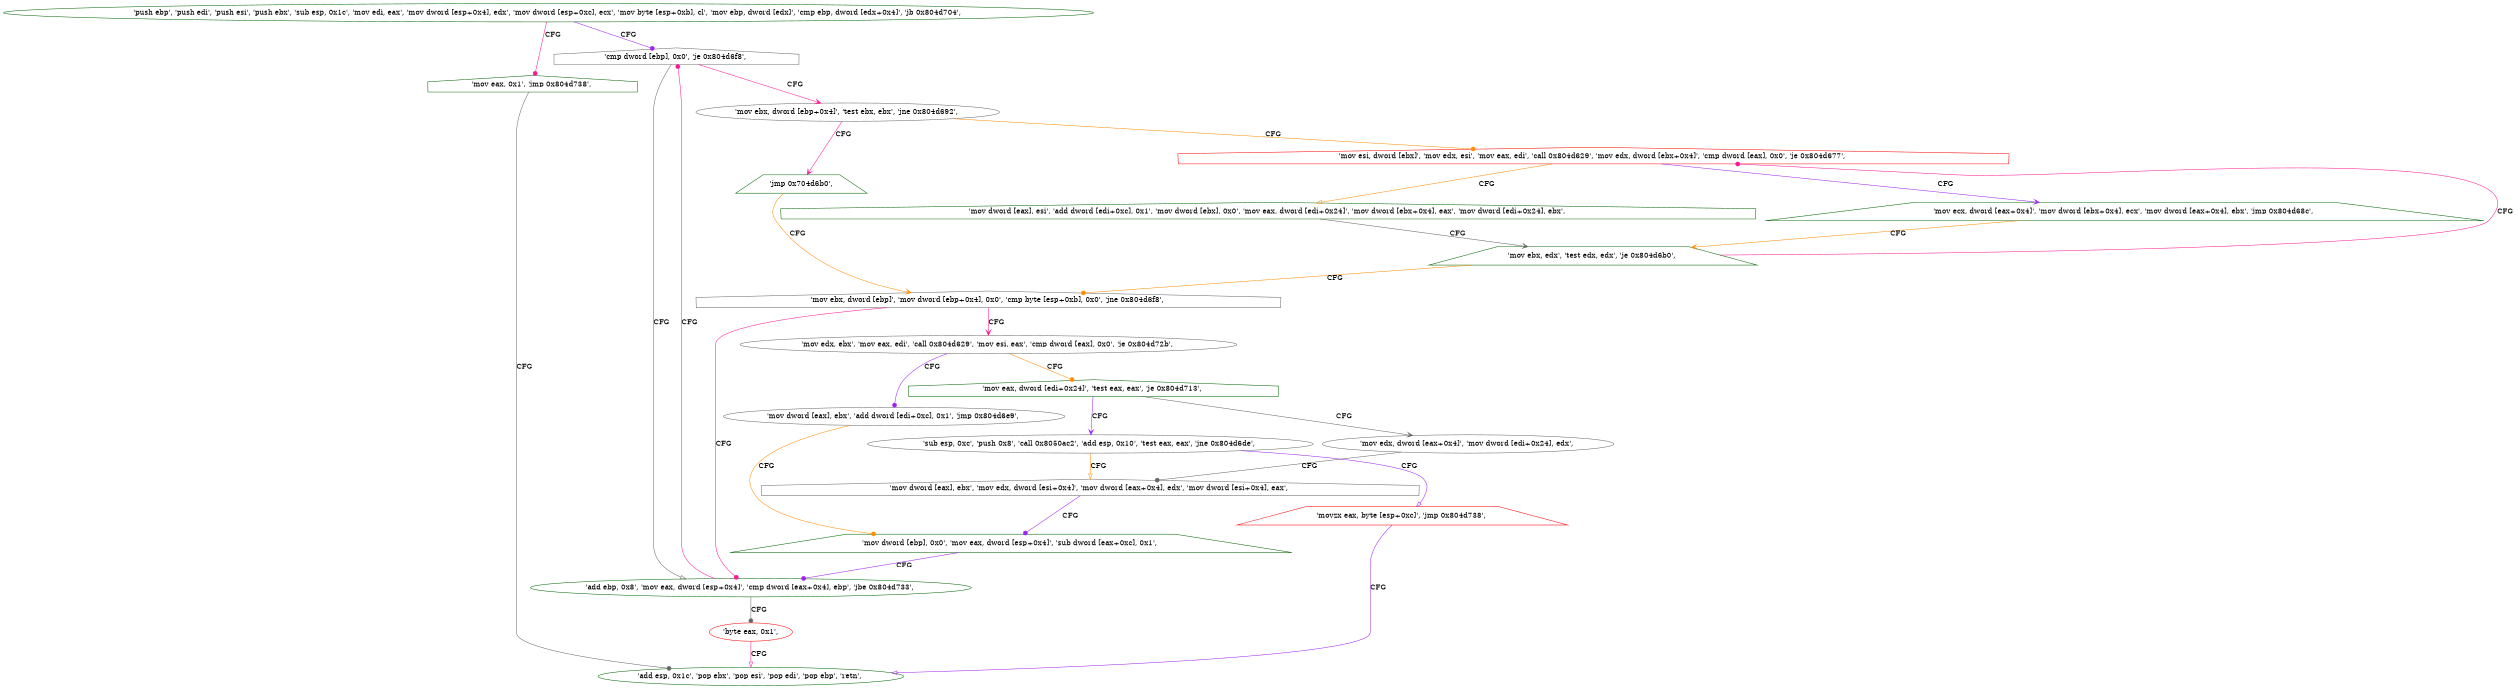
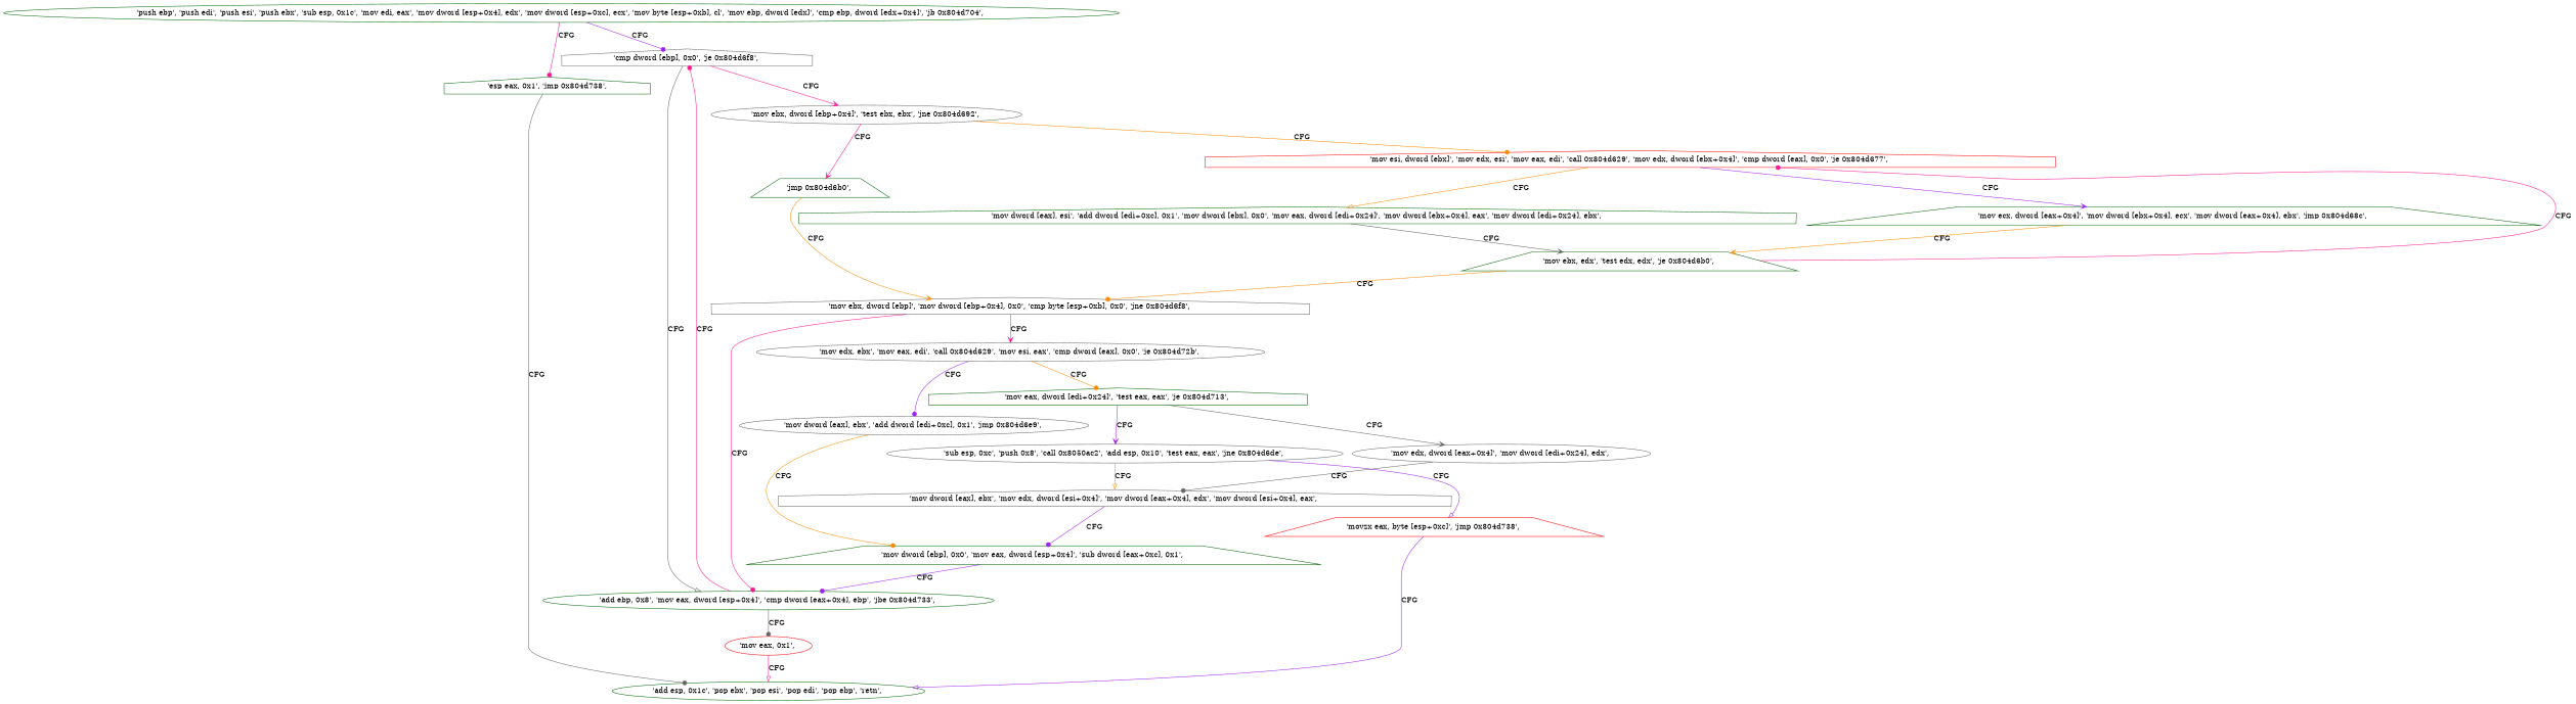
  digraph {
    node [color=darkgreen shape=ellipse]
    edge [arrowhead=dot color=purple]
    n1 [label="'push ebp', 'push edi', 'push esi', 'push ebx', 'sub esp, 0x1c', 'mov edi, eax', 'mov dword [esp+0x4], edx', 'mov dword [esp+0xc], ecx', 'mov byte [esp+0xb], cl', 'mov ebp, dword [edx]', 'cmp ebp, dword [edx+0x4]', 'jb 0x804d704', "]
    n2 [color=gray40 label="'cmp dword [ebp], 0x0', 'je 0x804d6f8', " shape=house]
-   n3 [label="'mov eax, 0x1', 'jmp 0x804d738', " shape=house]
+   n3 [label="'esp eax, 0x1', 'jmp 0x804d738'," shape=house]
    n4 [label="'add ebp, 0x8', 'mov eax, dword [esp+0x4]', 'cmp dword [eax+0x4], ebp', 'jbe 0x804d733', "]
    n5 [color=gray40 label="'mov ebx, dword [ebp+0x4]', 'test ebx, ebx', 'jne 0x804d692', "]
    n6 [label="'add esp, 0x1c', 'pop ebx', 'pop esi', 'pop edi', 'pop ebp', 'retn', "]
-   n7 [color=red label="'byte eax, 0x1',"]
+   n7 [color=red label="'mov eax, 0x1', "]
    n8 [color=red label="'mov esi, dword [ebx]', 'mov edx, esi', 'mov eax, edi', 'call 0x804d629', 'mov edx, dword [ebx+0x4]', 'cmp dword [eax], 0x0', 'je 0x804d677', " shape=house]
-   n9 [label="'jmp 0x704d6b0'," shape=trapezium]
+   n9 [label="'jmp 0x804d6b0', " shape=trapezium]
    n10 [label="'mov dword [eax], esi', 'add dword [edi+0xc], 0x1', 'mov dword [ebx], 0x0', 'mov eax, dword [edi+0x24]', 'mov dword [ebx+0x4], eax', 'mov dword [edi+0x24], ebx', " shape=house]
    n11 [label="'mov ecx, dword [eax+0x4]', 'mov dword [ebx+0x4], ecx', 'mov dword [eax+0x4], ebx', 'jmp 0x804d68c', " shape=trapezium]
    n12 [color=gray40 label="'mov ebx, dword [ebp]', 'mov dword [ebp+0x4], 0x0', 'cmp byte [esp+0xb], 0x0', 'jne 0x804d6f8', " shape=house]
    n13 [label="'mov ebx, edx', 'test edx, edx', 'je 0x804d6b0', " shape=trapezium]
    n14 [color=gray40 label="'mov edx, ebx', 'mov eax, edi', 'call 0x804d629', 'mov esi, eax', 'cmp dword [eax], 0x0', 'je 0x804d72b', "]
    n15 [color=gray40 label="'mov dword [eax], ebx', 'add dword [edi+0xc], 0x1', 'jmp 0x804d6e9', "]
    n16 [label="'mov eax, dword [edi+0x24]', 'test eax, eax', 'je 0x804d713', " shape=house]
    n17 [label="'mov dword [ebp], 0x0', 'mov eax, dword [esp+0x4]', 'sub dword [eax+0xc], 0x1', " shape=trapezium]
    n18 [color=gray40 label="'sub esp, 0xc', 'push 0x8', 'call 0x8050ac2', 'add esp, 0x10', 'test eax, eax', 'jne 0x804d6de', "]
    n19 [color=gray40 label="'mov edx, dword [eax+0x4]', 'mov dword [edi+0x24], edx', "]
    n20 [color=gray40 label="'mov dword [eax], ebx', 'mov edx, dword [esi+0x4]', 'mov dword [eax+0x4], edx', 'mov dword [esi+0x4], eax', " shape=house]
    n21 [color=red label="'movzx eax, byte [esp+0xc]', 'jmp 0x804d738', " shape=trapezium]
    n1 -> n2 [label=CFG]
    n1 -> n3 [color=deeppink label=CFG]
    n2 -> n4 [arrowhead=onormal color=gray40 label=CFG]
    n2 -> n5 [arrowhead=vee color=deeppink label=CFG]
    n3 -> n6 [color=gray40 label=CFG]
    n4 -> n2 [color=deeppink label=CFG]
    n4 -> n7 [color=gray40 label=CFG]
    n5 -> n8 [color=darkorange label=CFG]
    n5 -> n9 [arrowhead=vee color=deeppink label=CFG]
    n7 -> n6 [arrowhead=onormal color=deeppink label=CFG]
    n8 -> n10 [arrowhead=onormal color=darkorange label=CFG]
    n8 -> n11 [arrowhead=vee label=CFG]
    n9 -> n12 [arrowhead=vee color=darkorange label=CFG]
    n10 -> n13 [arrowhead=vee color=gray40 label=CFG]
    n11 -> n13 [arrowhead=vee color=darkorange label=CFG]
    n12 -> n4 [color=deeppink label=CFG]
    n12 -> n14 [arrowhead=vee color=deeppink label=CFG]
    n13 -> n8 [color=deeppink label=CFG]
    n13 -> n12 [color=darkorange label=CFG]
    n14 -> n15 [label=CFG]
    n14 -> n16 [color=darkorange label=CFG]
    n15 -> n17 [color=darkorange label=CFG]
    n16 -> n18 [arrowhead=vee label=CFG]
    n16 -> n19 [arrowhead=vee color=gray40 label=CFG]
    n17 -> n4 [label=CFG]
    n18 -> n20 [arrowhead=onormal color=darkorange label=CFG]
    n18 -> n21 [arrowhead=onormal label=CFG]
    n19 -> n20 [color=gray40 label=CFG]
    n20 -> n17 [label=CFG]
    n21 -> n6 [arrowhead=onormal label=CFG]
  }
